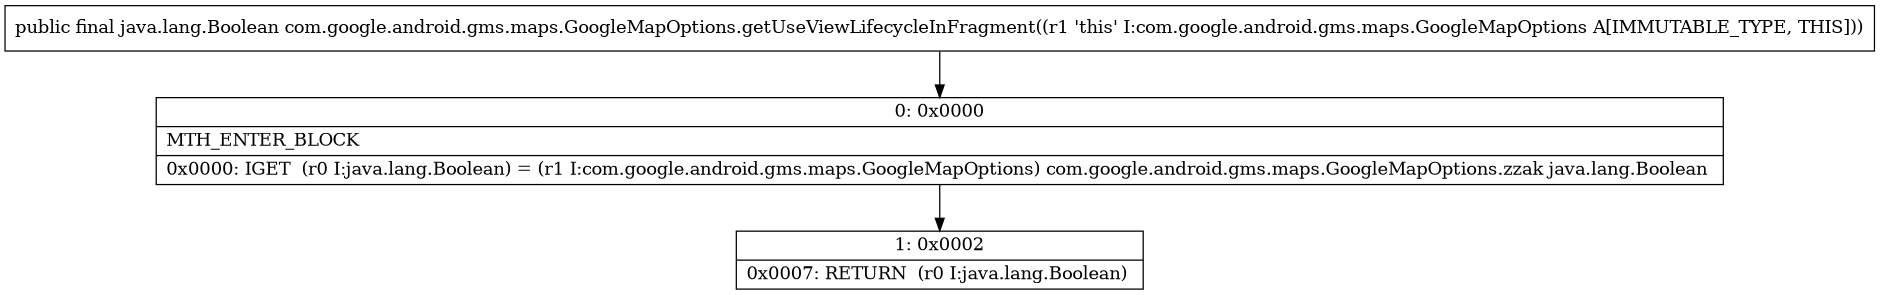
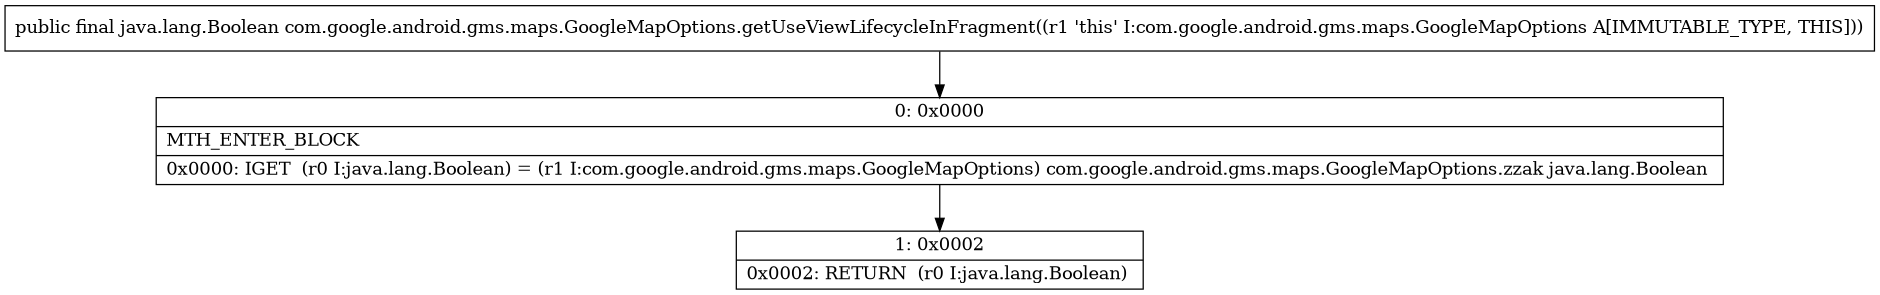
  digraph {
    node [shape=record]
    n1 [label="{0\:\ 0x0000|MTH_ENTER_BLOCK\l|0x0000: IGET  (r0 I:java.lang.Boolean) = (r1 I:com.google.android.gms.maps.GoogleMapOptions) com.google.android.gms.maps.GoogleMapOptions.zzak java.lang.Boolean \l}"]
-   n2 [label="{1\:\ 0x0002|0x0007: RETURN  (r0 I:java.lang.Boolean) \l}"]
+   n2 [label="{1\:\ 0x0002|0x0002: RETURN  (r0 I:java.lang.Boolean) \l}"]
    n3 [label="{public final java.lang.Boolean com.google.android.gms.maps.GoogleMapOptions.getUseViewLifecycleInFragment((r1 'this' I:com.google.android.gms.maps.GoogleMapOptions A[IMMUTABLE_TYPE, THIS])) }"]
    n1 -> n2
    n3 -> n1
  }
